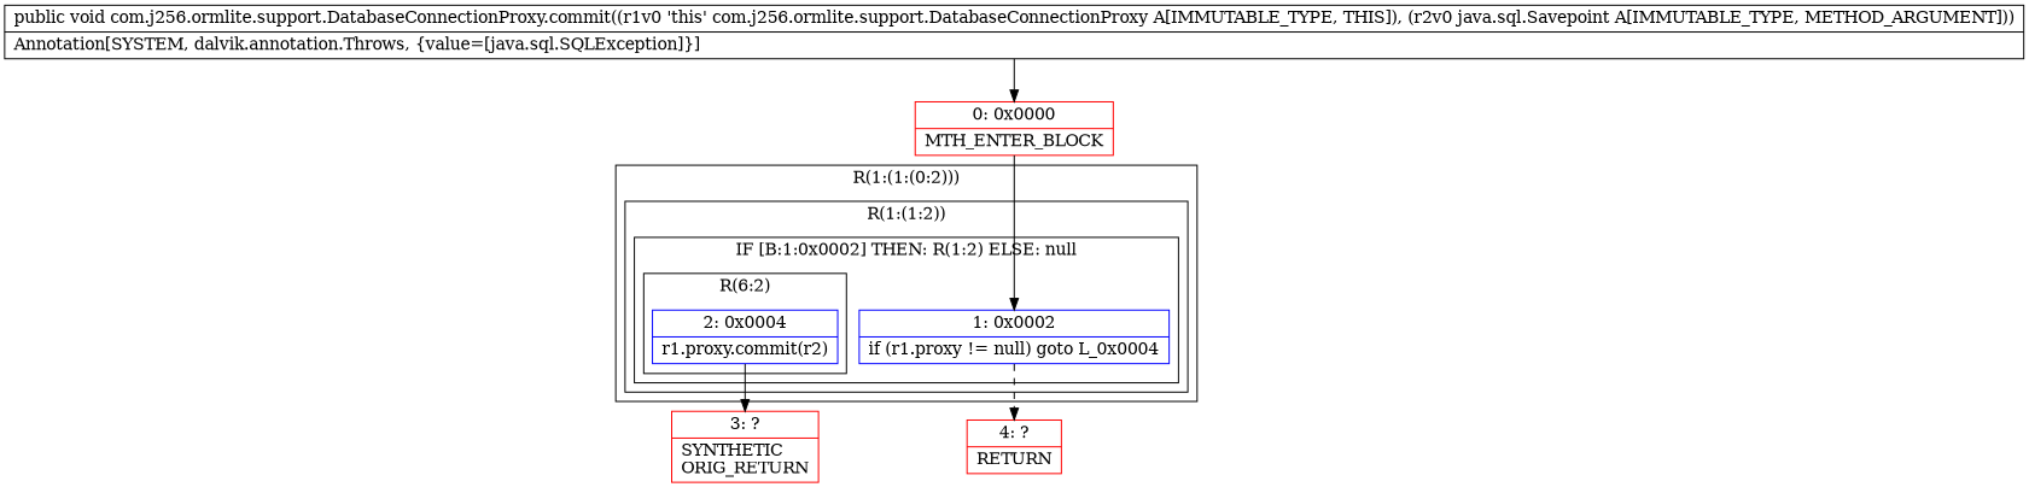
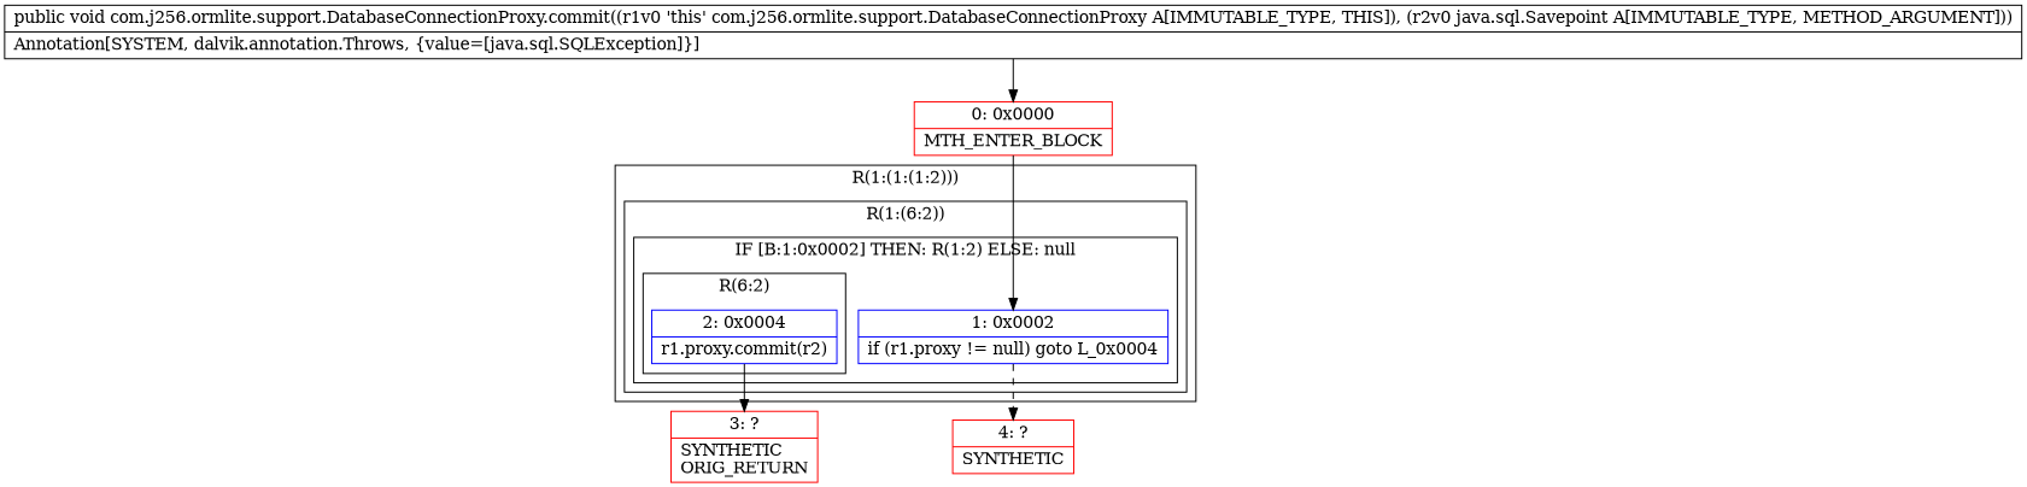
  digraph {
    node [color=red shape=record]
    n1 [color=blue label="{2\:\ 0x0004|r1.proxy.commit(r2)\l}"]
    n2 [color=blue label="{1\:\ 0x0002|if (r1.proxy != null) goto L_0x0004\l}"]
    n3 [label="{3\:\ ?|SYNTHETIC\lORIG_RETURN\l}"]
-   n4 [label="{4\:\ ?|RETURN\l}"]
+   n4 [label="{4\:\ ?|SYNTHETIC\l}"]
    n5 [label="{0\:\ 0x0000|MTH_ENTER_BLOCK\l}"]
    n6 [label="{public void com.j256.ormlite.support.DatabaseConnectionProxy.commit((r1v0 'this' com.j256.ormlite.support.DatabaseConnectionProxy A[IMMUTABLE_TYPE, THIS]), (r2v0 java.sql.Savepoint A[IMMUTABLE_TYPE, METHOD_ARGUMENT]))  | Annotation[SYSTEM, dalvik.annotation.Throws, \{value=[java.sql.SQLException]\}]\l}" color=""]
    subgraph cluster_1 {
-     label="R(1:(1:(0:2)))"
+     label="R(1:(1:(1:2)))"
      subgraph cluster_2 {
-       label="R(1:(1:2))"
+       label="R(1:(6:2))"
        subgraph cluster_3 {
          label="IF [B:1:0x0002] THEN: R(1:2) ELSE: null"
          n2
          subgraph cluster_4 {
            label="R(6:2)"
            n1
          }
        }
      }
    }
    n1 -> n3
    n2 -> n4 [style=dashed]
    n5 -> n2
    n6 -> n5
  }
